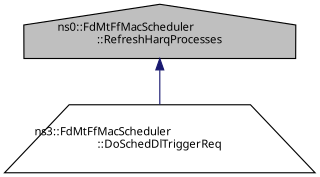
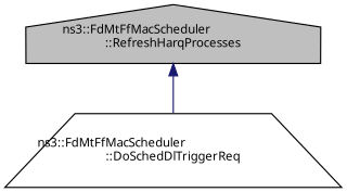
  digraph {
    rankdir=TB
    fontname="Noto Sans"
    node [color=black fontname="Noto Sans" fontsize=10 style=filled]
-   n1 [fillcolor=grey75 fontcolor=black height=0.2 label="ns0::FdMtFfMacScheduler\l::RefreshHarqProcesses" shape=house width=0.4]
+   n1 [fillcolor=grey75 fontcolor=black height=0.2 label="ns3::FdMtFfMacScheduler\l::RefreshHarqProcesses" shape=house width=0.4]
    n2 [fillcolor=white height=0.2 label="ns3::FdMtFfMacScheduler\l::DoSchedDlTriggerReq" shape=trapezium width=0.4]
    n1 -> n2 [color=midnightblue dir=back fontname="Noto Sans" fontsize=10 labelfontname=Helvetica labelfontsize=10 style=solid]
  }
